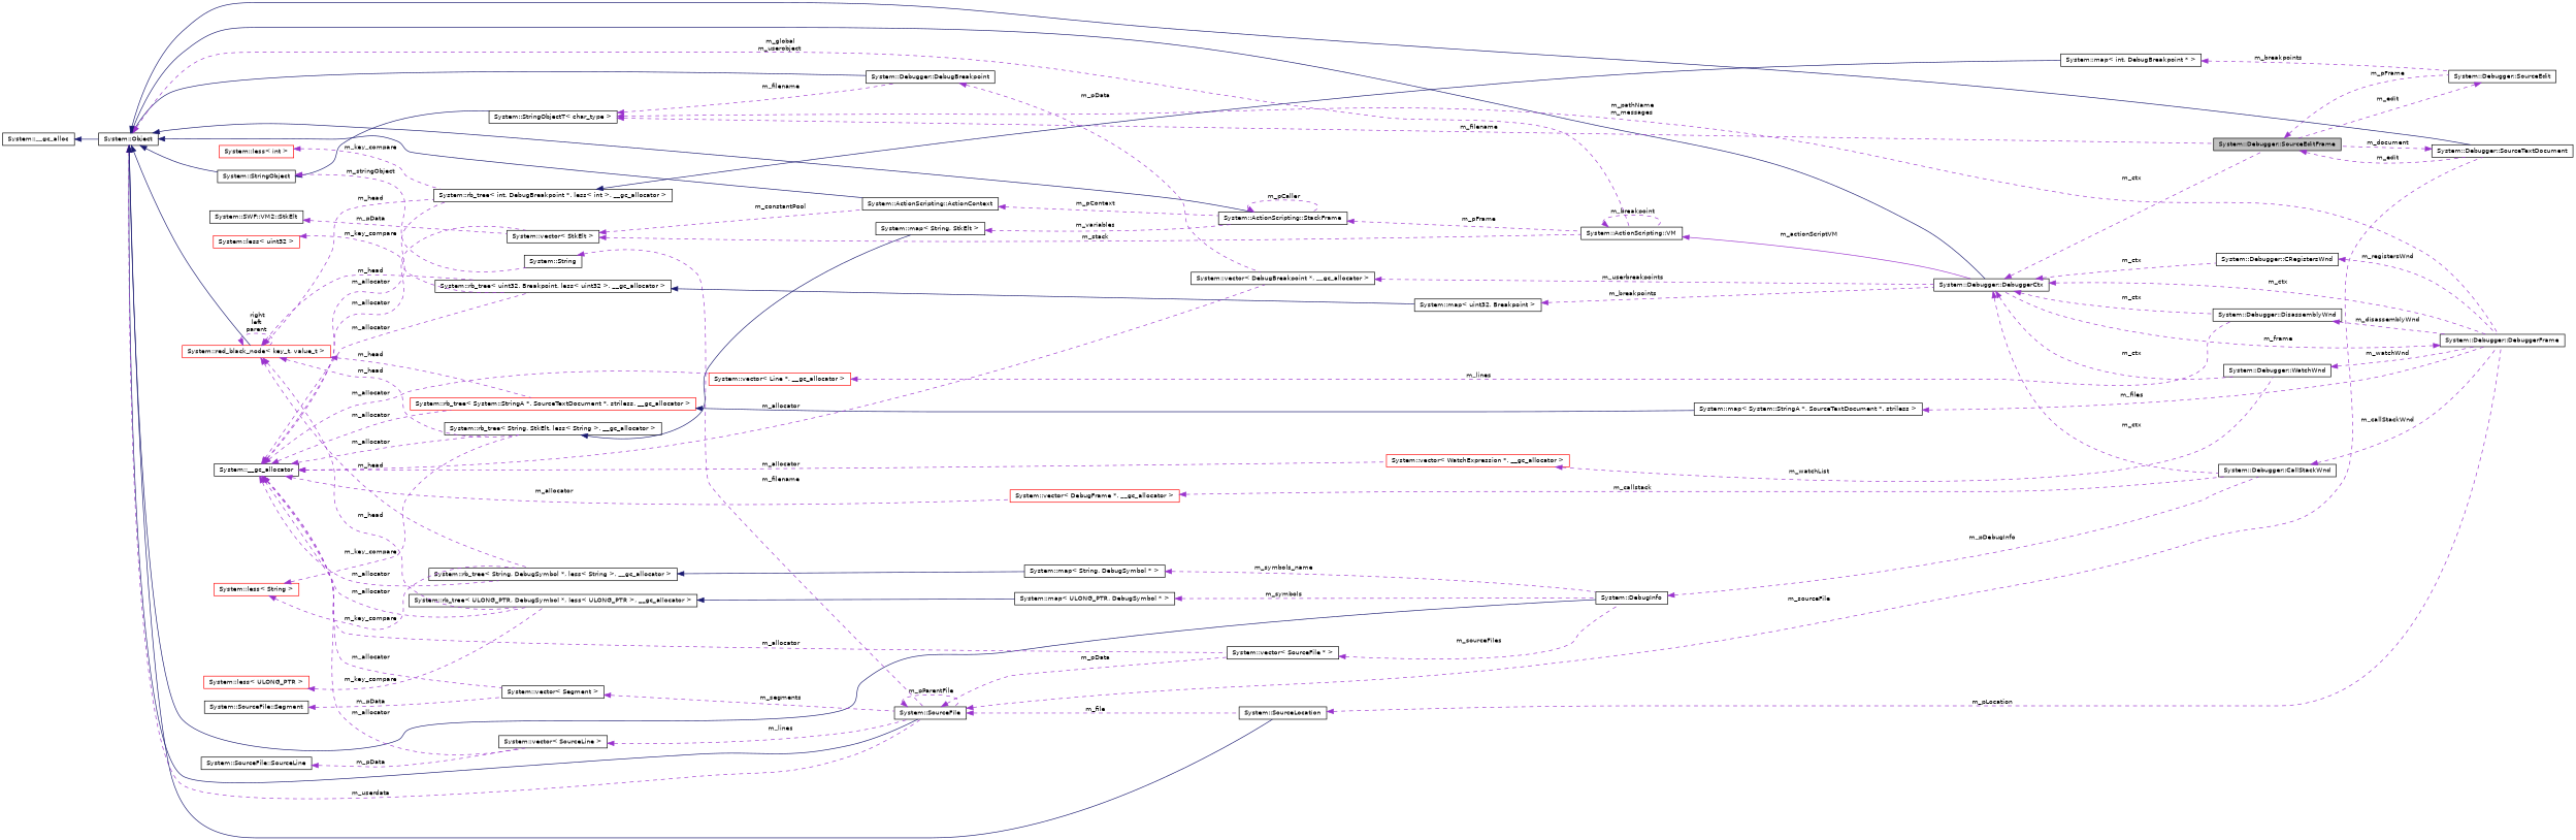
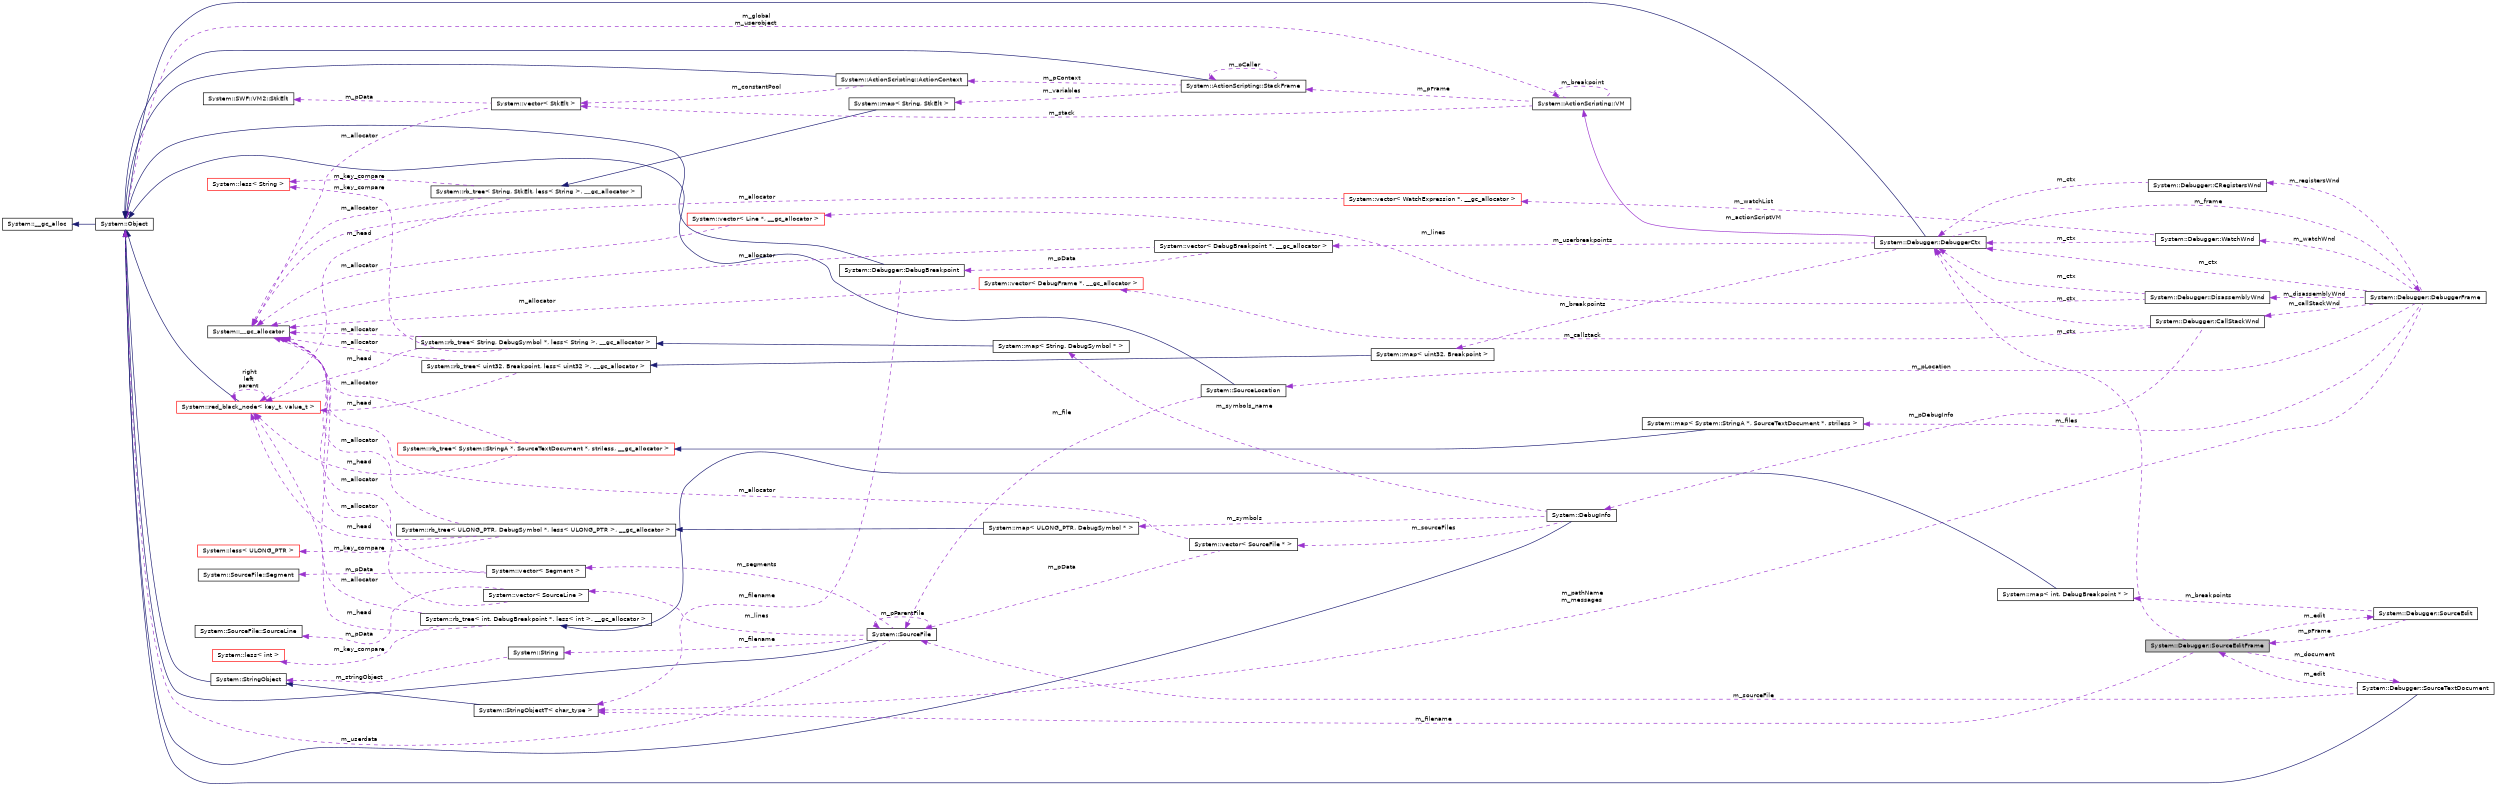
  digraph {
    rankdir=LR
    node [color=black fillcolor=white fontname=Helvetica fontsize=10 shape=record style=filled]
    edge [color=darkorchid3 dir=back fontname=Helvetica fontsize=10 labelfontname=Helvetica labelfontsize=10 style=dashed]
    n1 [fillcolor=grey75 fontcolor=black height=0.2 label="System::Debugger::SourceEditFrame" width=0.4]
    n2 [height=0.2 label="System::Debugger::SourceTextDocument" width=0.4]
    n3 [height=0.2 label="System::Debugger::SourceEdit" width=0.4]
    n4 [height=0.2 label="System::Debugger::DebuggerCtx" width=0.4]
    n5 [height=0.2 label="System::Debugger::DebuggerFrame" width=0.4]
    n6 [height=0.2 label="System::Debugger::DisassemblyWnd" width=0.4]
    n7 [height=0.2 label="System::Debugger::CallStackWnd" width=0.4]
    n8 [height=0.2 label="System::Debugger::CRegistersWnd" width=0.4]
    n9 [height=0.2 label="System::Debugger::WatchWnd" width=0.4]
    n10 [height=0.2 label="System::Object" width=0.4]
    n11 [height=0.2 label="System::Debugger::DebugBreakpoint" width=0.4]
    n12 [height=0.2 label="System::StringObject" width=0.4]
    n13 [height=0.2 label="System::DebugInfo" width=0.4]
    n14 [color=red height=0.2 label="System::red_black_node\< key_t, value_t \>" width=0.4]
    n15 [height=0.2 label="System::SourceFile" width=0.4]
    n16 [height=0.2 label="System::ActionScripting::VM" width=0.4]
    n17 [height=0.2 label="System::ActionScripting::StackFrame" width=0.4]
    n18 [height=0.2 label="System::ActionScripting::ActionContext" width=0.4]
    n19 [height=0.2 label="System::SourceLocation" width=0.4]
    n20 [height=0.2 label="System::vector\< DebugBreakpoint *, __gc_allocator \>" width=0.4]
    n21 [height=0.2 label="System::StringObjectT\< char_type \>" width=0.4]
    n22 [height=0.2 label="System::String" width=0.4]
    n23 [height=0.2 label="System::rb_tree\< String, DebugSymbol *, less\< String \>, __gc_allocator \>" width=0.4]
    n24 [height=0.2 label="System::rb_tree\< ULONG_PTR, DebugSymbol *, less\< ULONG_PTR \>, __gc_allocator \>" width=0.4]
    n25 [height=0.2 label="System::rb_tree\< String, StkElt, less\< String \>, __gc_allocator \>" width=0.4]
    n26 [color=red height=0.2 label="System::rb_tree\< System::StringA *, SourceTextDocument *, striless, __gc_allocator \>" width=0.4]
    n27 [height=0.2 label="System::rb_tree\< uint32, Breakpoint, less\< uint32 \>, __gc_allocator \>" width=0.4]
    n28 [height=0.2 label="System::rb_tree\< int, DebugBreakpoint *, less\< int \>, __gc_allocator \>" width=0.4]
    n29 [height=0.2 label="System::vector\< SourceFile * \>" width=0.4]
    n30 [height=0.2 label="System::__gc_alloc" width=0.4]
    n31 [height=0.2 label="System::__gc_allocator" width=0.4]
    n32 [height=0.2 label="System::vector\< Segment \>" width=0.4]
    n33 [height=0.2 label="System::vector\< SourceLine \>" width=0.4]
    n34 [height=0.2 label="System::vector\< StkElt \>" width=0.4]
    n35 [color=red height=0.2 label="System::vector\< Line *, __gc_allocator \>" width=0.4]
    n36 [color=red height=0.2 label="System::vector\< DebugFrame *, __gc_allocator \>" width=0.4]
    n37 [color=red height=0.2 label="System::vector\< WatchExpression *, __gc_allocator \>" width=0.4]
    n38 [height=0.2 label="System::map\< String, DebugSymbol * \>" width=0.4]
    n39 [height=0.2 label="System::map\< ULONG_PTR, DebugSymbol * \>" width=0.4]
    n40 [height=0.2 label="System::map\< String, StkElt \>" width=0.4]
    n41 [height=0.2 label="System::map\< System::StringA *, SourceTextDocument *, striless \>" width=0.4]
    n42 [height=0.2 label="System::map\< uint32, Breakpoint \>" width=0.4]
    n43 [height=0.2 label="System::map\< int, DebugBreakpoint * \>" width=0.4]
    n44 [color=red height=0.2 label="System::less\< String \>" width=0.4]
    n45 [color=red height=0.2 label="System::less\< ULONG_PTR \>" width=0.4]
    n46 [height=0.2 label="System::SourceFile::Segment" width=0.4]
    n47 [height=0.2 label="System::SourceFile::SourceLine" width=0.4]
    n48 [height=0.2 label="System::SWF::VM2::StkElt" width=0.4]
-   n49 [color=red height=0.2 label="System::less\< uint32 \>" width=0.4]
    n50 [color=red height=0.2 label="System::less\< int \>" width=0.4]
    n1 -> n2 [label=" m_edit"]
    n1 -> n3 [label=" m_pFrame"]
    n2 -> n1 [label=" m_document"]
    n3 -> n1 [label=" m_edit"]
    n4 -> n1 [label=" m_ctx"]
    n4 -> n5 [label=" m_ctx"]
    n4 -> n6 [label=" m_ctx"]
    n4 -> n7 [label=" m_ctx"]
    n4 -> n8 [label=" m_ctx"]
    n4 -> n9 [label=" m_ctx"]
    n5 -> n4 [label=" m_frame"]
    n6 -> n5 [label=" m_disassemblyWnd"]
    n7 -> n5 [label=" m_callStackWnd"]
    n8 -> n5 [label=" m_registersWnd"]
    n9 -> n5 [label=" m_watchWnd"]
    n10 -> n2 [color=midnightblue style=solid]
    n10 -> n4 [color=midnightblue style=solid]
    n10 -> n11 [color=midnightblue style=solid]
    n10 -> n12 [color=midnightblue style=solid]
    n10 -> n13 [color=midnightblue style=solid]
    n10 -> n14 [color=midnightblue style=solid]
    n10 -> n15 [color=midnightblue style=solid]
    n10 -> n15 [label=" m_userdata"]
    n10 -> n16 [label=" m_global\nm_userobject"]
    n10 -> n17 [color=midnightblue style=solid]
    n10 -> n18 [color=midnightblue style=solid]
    n10 -> n19 [color=midnightblue style=solid]
    n11 -> n20 [label=" m_pData"]
    n12 -> n21 [color=midnightblue style=solid]
    n12 -> n22 [label=" m_stringObject"]
    n13 -> n7 [label=" m_pDebugInfo"]
    n14 -> n14 [label=" right\nleft\nparent"]
    n14 -> n23 [label=" m_head"]
    n14 -> n24 [label=" m_head"]
    n14 -> n25 [label=" m_head"]
    n14 -> n26 [label=" m_head"]
    n14 -> n27 [label=" m_head"]
    n14 -> n28 [label=" m_head"]
    n15 -> n2 [label=" m_sourceFile"]
    n15 -> n15 [label=" m_pParentFile"]
    n15 -> n19 [label=" m_file"]
    n15 -> n29 [label=" m_pData"]
    n16 -> n4 [label=" m_actionScriptVM" style=solid]
    n16 -> n16 [label=" m_breakpoint"]
    n17 -> n16 [label=" m_pFrame"]
    n17 -> n17 [label=" m_pCaller"]
    n18 -> n17 [label=" m_pContext"]
    n19 -> n5 [label=" m_pLocation"]
    n20 -> n4 [label=" m_userbreakpoints"]
    n21 -> n1 [label=" m_filename"]
    n21 -> n5 [label=" m_pathName\nm_messages"]
    n21 -> n11 [label=" m_filename"]
    n22 -> n15 [label=" m_filename"]
    n23 -> n38 [color=midnightblue style=solid]
    n24 -> n39 [color=midnightblue style=solid]
    n25 -> n40 [color=midnightblue style=solid]
    n26 -> n41 [color=midnightblue style=solid]
    n27 -> n42 [color=midnightblue style=solid]
    n28 -> n43 [color=midnightblue style=solid]
    n29 -> n13 [label=" m_sourceFiles"]
    n30 -> n10 [color=midnightblue style=solid]
    n31 -> n20 [label=" m_allocator"]
    n31 -> n23 [label=" m_allocator"]
    n31 -> n24 [label=" m_allocator"]
    n31 -> n25 [label=" m_allocator"]
    n31 -> n26 [label=" m_allocator"]
    n31 -> n27 [label=" m_allocator"]
    n31 -> n28 [label=" m_allocator"]
    n31 -> n29 [label=" m_allocator"]
    n31 -> n32 [label=" m_allocator"]
    n31 -> n33 [label=" m_allocator"]
    n31 -> n34 [label=" m_allocator"]
    n31 -> n35 [label=" m_allocator"]
    n31 -> n36 [label=" m_allocator"]
    n31 -> n37 [label=" m_allocator"]
    n32 -> n15 [label=" m_segments"]
    n33 -> n15 [label=" m_lines"]
    n34 -> n16 [label=" m_stack"]
    n34 -> n18 [label=" m_constantPool"]
    n35 -> n6 [label=" m_lines"]
    n36 -> n7 [label=" m_callstack"]
    n37 -> n9 [label=" m_watchList"]
    n38 -> n13 [label=" m_symbols_name"]
    n39 -> n13 [label=" m_symbols"]
    n40 -> n17 [label=" m_variables"]
    n41 -> n5 [label=" m_files"]
    n42 -> n4 [label=" m_breakpoints"]
    n43 -> n3 [label=" m_breakpoints"]
    n44 -> n23 [label=" m_key_compare"]
    n44 -> n25 [label=" m_key_compare"]
    n45 -> n24 [label=" m_key_compare"]
    n46 -> n32 [label=" m_pData"]
    n47 -> n33 [label=" m_pData"]
    n48 -> n34 [label=" m_pData"]
-   n49 -> n27 [label=" m_key_compare"]
    n50 -> n28 [label=" m_key_compare"]
  }
